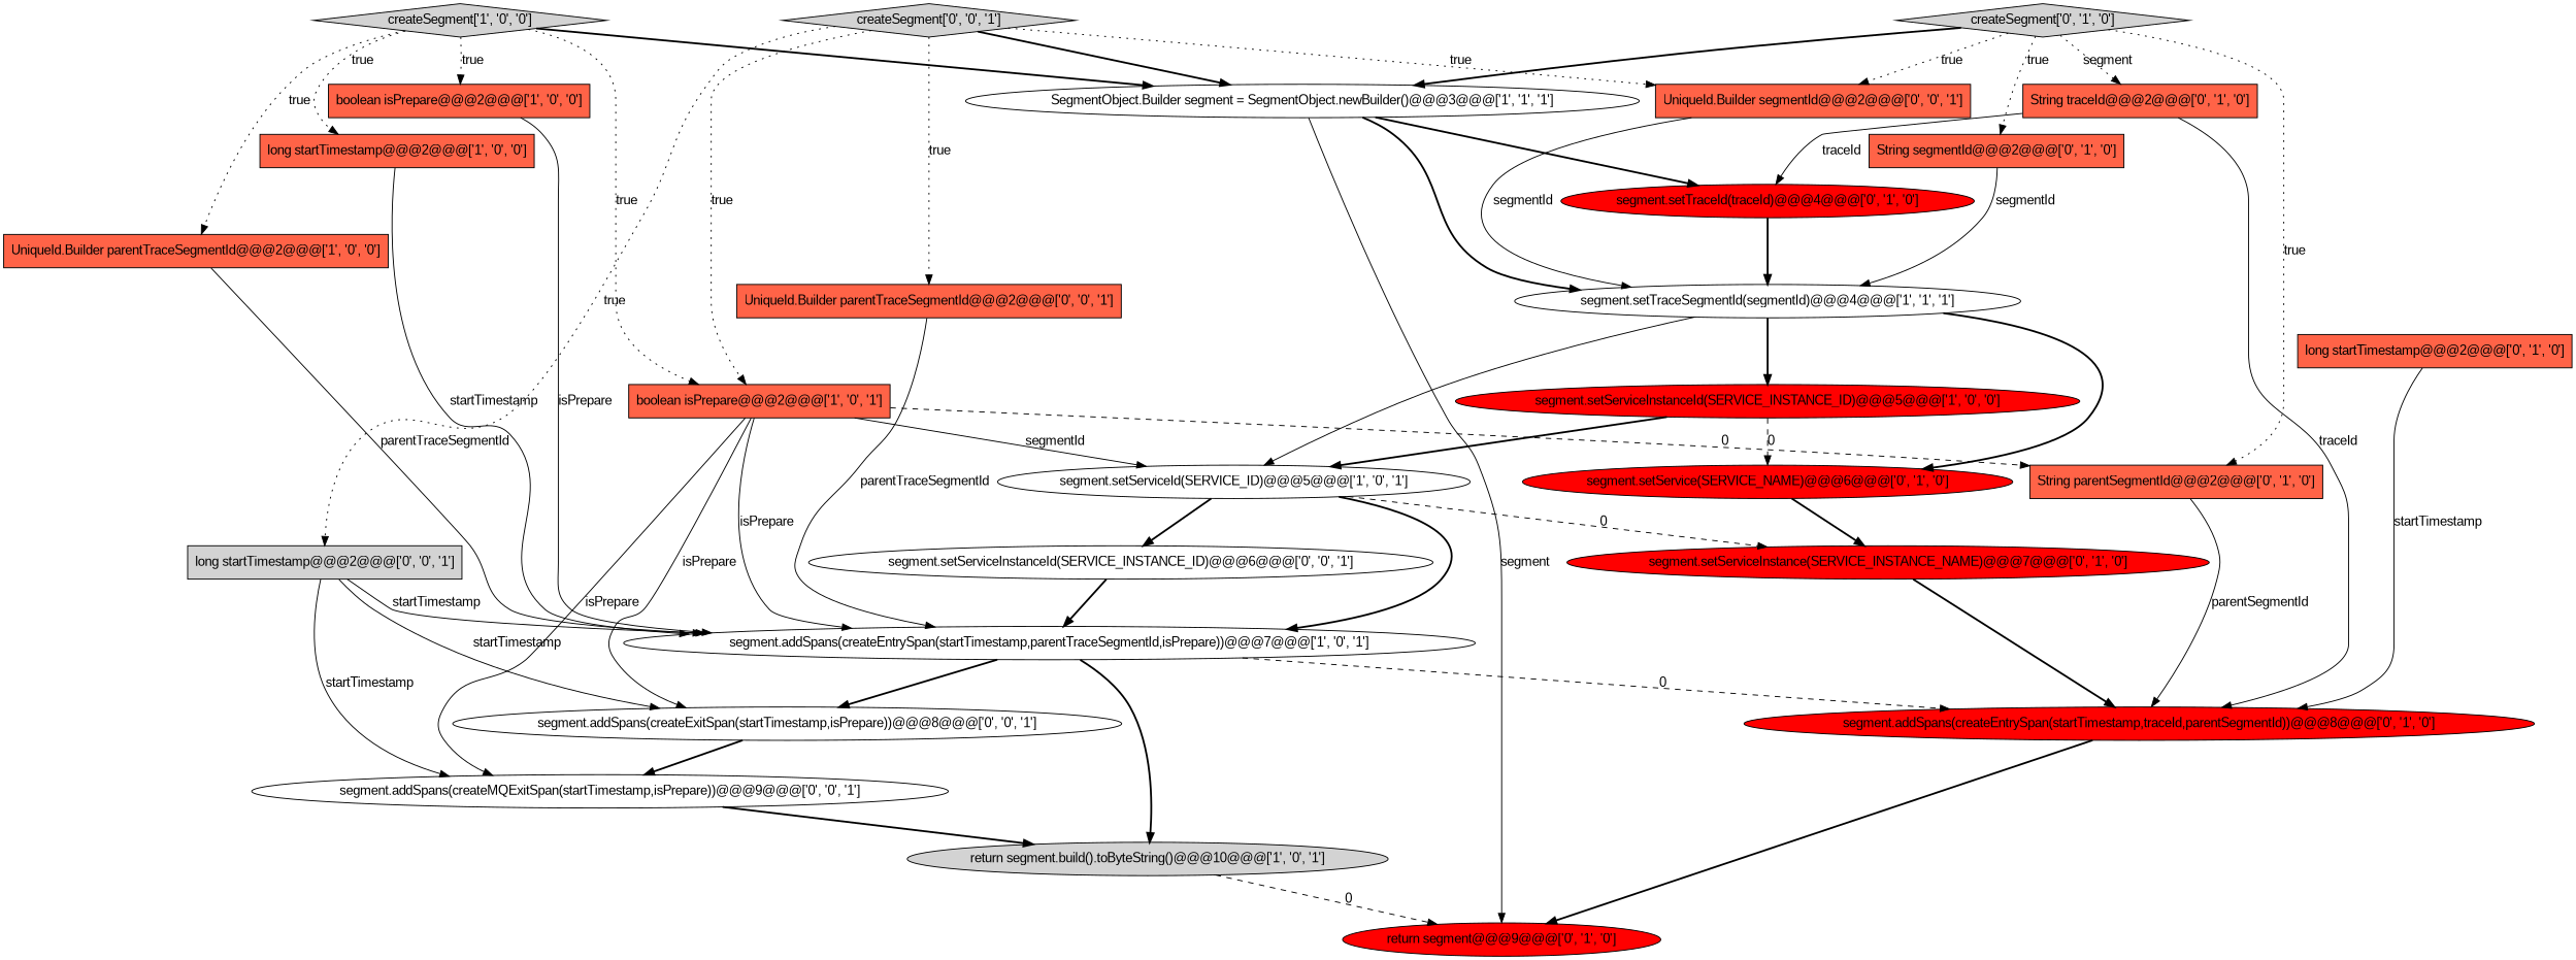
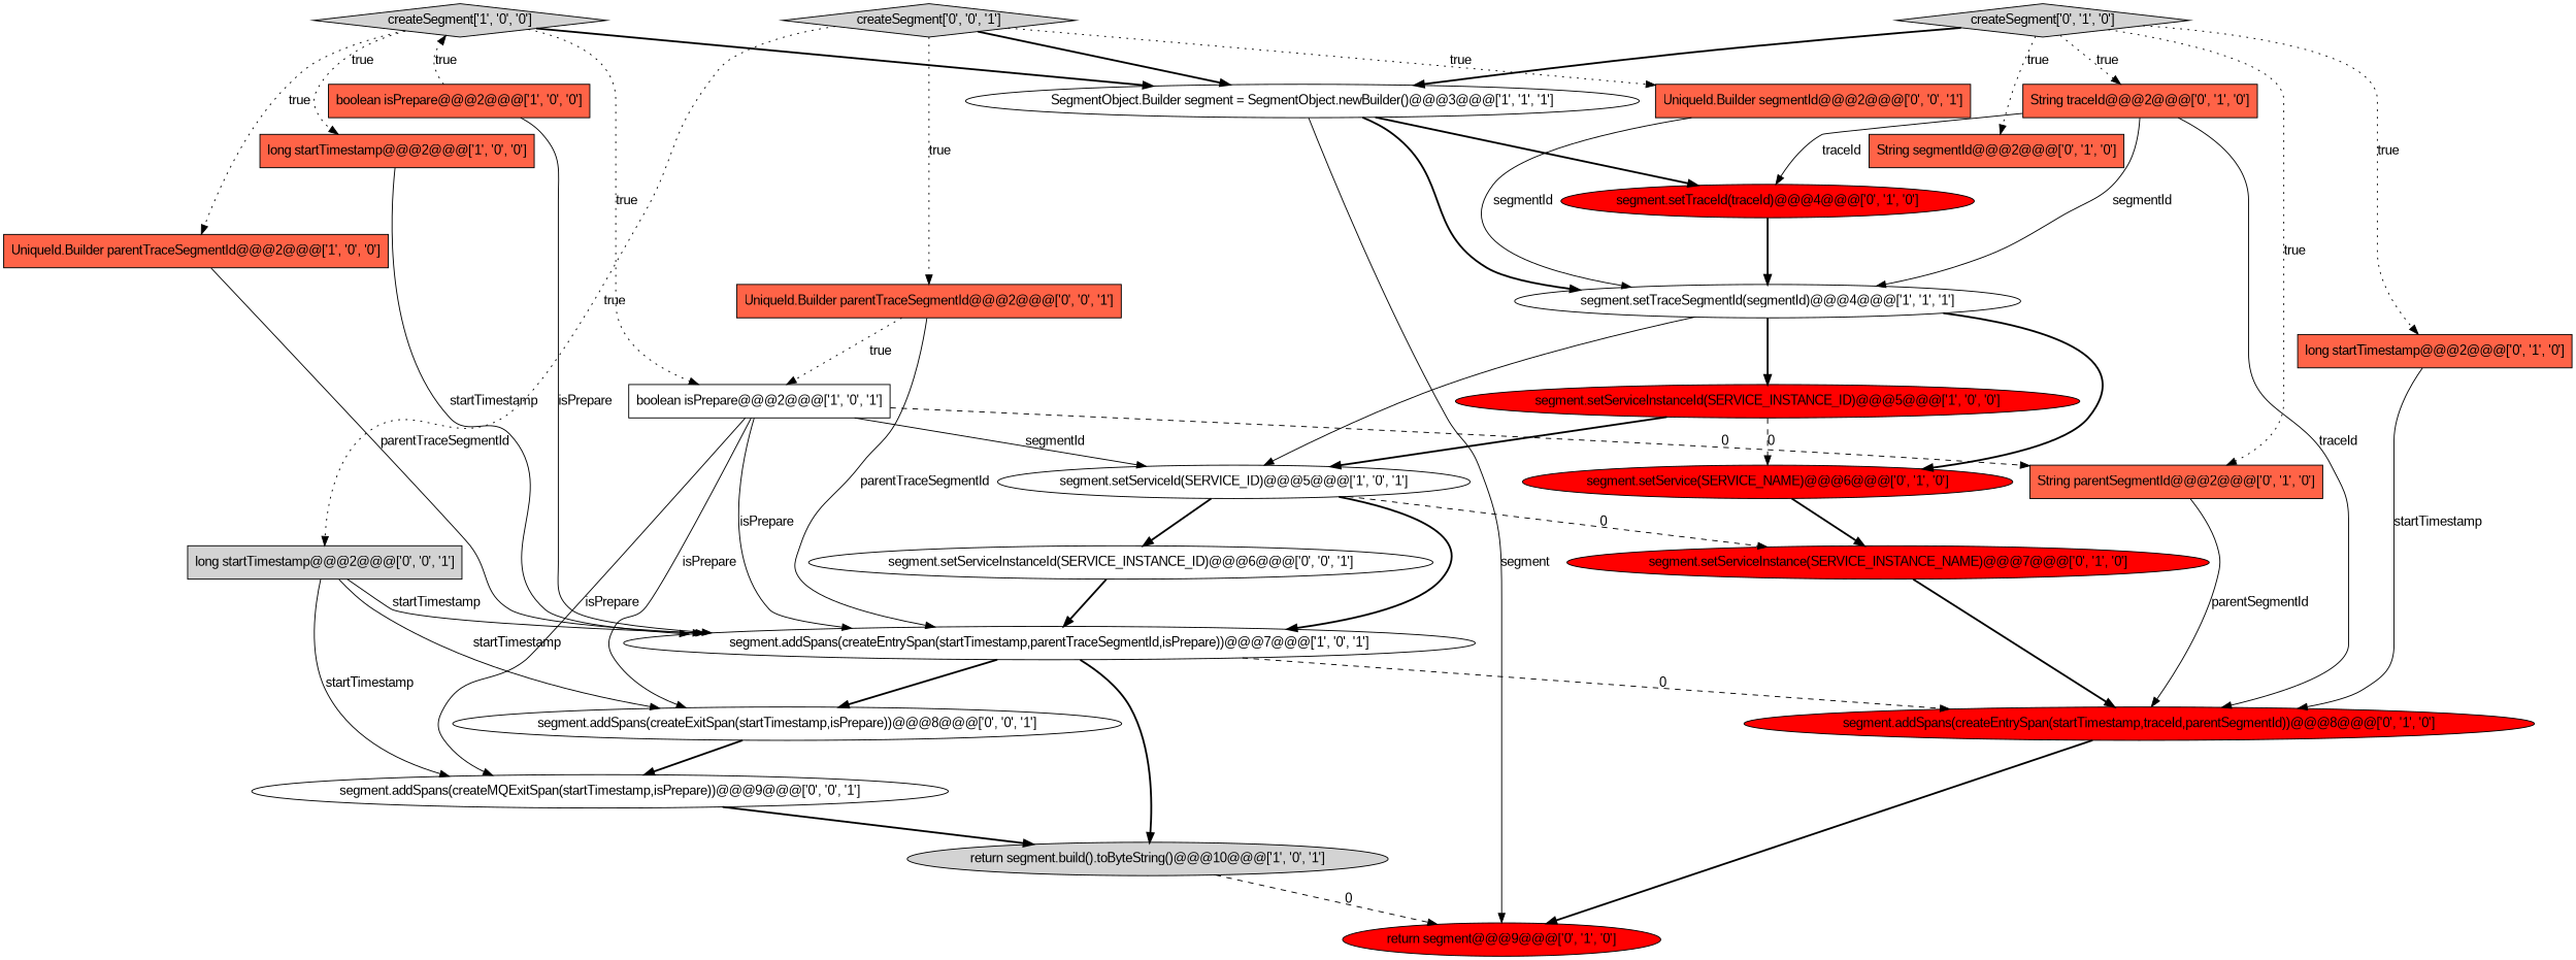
  digraph {
    fontname="Liberation Sans"
    node [fillcolor=tomato fontname="Liberation Sans" shape=ellipse style=filled]
    edge [fontname="Liberation Sans" style=bold]
    n1 [fillcolor=white label="segment.setServiceId(SERVICE_ID)@@@5@@@['1', '0', '1']"]
    n2 [fillcolor=white label="segment.addSpans(createEntrySpan(startTimestamp,parentTraceSegmentId,isPrepare))@@@7@@@['1', '0', '1']"]
    n3 [fillcolor=red label="segment.setServiceInstance(SERVICE_INSTANCE_NAME)@@@7@@@['0', '1', '0']"]
    n4 [fillcolor=white label="segment.setServiceInstanceId(SERVICE_INSTANCE_ID)@@@6@@@['0', '0', '1']"]
    n5 [fillcolor=lightgray label="return segment.build().toByteString()@@@10@@@['1', '0', '1']"]
    n6 [fillcolor=white label="segment.addSpans(createExitSpan(startTimestamp,isPrepare))@@@8@@@['0', '0', '1']"]
    n7 [fillcolor=red label="segment.addSpans(createEntrySpan(startTimestamp,traceId,parentSegmentId))@@@8@@@['0', '1', '0']"]
    n8 [fillcolor=red label="segment.setServiceInstanceId(SERVICE_INSTANCE_ID)@@@5@@@['1', '0', '0']"]
    n9 [fillcolor=red label="segment.setService(SERVICE_NAME)@@@6@@@['0', '1', '0']"]
    n10 [fillcolor=white label="segment.addSpans(createMQExitSpan(startTimestamp,isPrepare))@@@9@@@['0', '0', '1']"]
    n11 [fillcolor=red label="return segment@@@9@@@['0', '1', '0']"]
    n12 [label="UniqueId.Builder segmentId@@@2@@@['0', '0', '1']" shape=box]
    n13 [fillcolor=white label="segment.setTraceSegmentId(segmentId)@@@4@@@['1', '1', '1']"]
    n14 [fillcolor=lightgray label="createSegment['0', '0', '1']" shape=diamond]
    n15 [fillcolor=lightgray label="long startTimestamp@@@2@@@['0', '0', '1']" shape=box]
    n16 [label="UniqueId.Builder parentTraceSegmentId@@@2@@@['0', '0', '1']" shape=box]
-   n17 [label="boolean isPrepare@@@2@@@['1', '0', '1']" shape=box]
+   n17 [fillcolor=white label="boolean isPrepare@@@2@@@['1', '0', '1']" shape=box]
    n18 [fillcolor=white label="SegmentObject.Builder segment = SegmentObject.newBuilder()@@@3@@@['1', '1', '1']"]
    n19 [label="String parentSegmentId@@@2@@@['0', '1', '0']" shape=box]
    n20 [fillcolor=red label="segment.setTraceId(traceId)@@@4@@@['0', '1', '0']"]
    n21 [label="String traceId@@@2@@@['0', '1', '0']" shape=box]
    n22 [fillcolor=lightgray label="createSegment['0', '1', '0']" shape=diamond]
    n23 [label="String segmentId@@@2@@@['0', '1', '0']" shape=box]
    n24 [label="long startTimestamp@@@2@@@['0', '1', '0']" shape=box]
    n25 [label="long startTimestamp@@@2@@@['1', '0', '0']" shape=box]
    n26 [fillcolor=lightgray label="createSegment['1', '0', '0']" shape=diamond]
    n27 [label="boolean isPrepare@@@2@@@['1', '0', '0']" shape=box]
    n28 [label="UniqueId.Builder parentTraceSegmentId@@@2@@@['1', '0', '0']" shape=box]
    n1 -> n2
    n1 -> n3 [label=0 style=dashed]
    n1 -> n4
    n2 -> n5
    n2 -> n6
    n2 -> n7 [label=0 style=dashed]
    n3 -> n7
    n4 -> n2
    n5 -> n11 [label=0 style=dashed]
    n6 -> n10
    n7 -> n11
    n8 -> n1
    n8 -> n9 [label=0 style=dashed]
    n9 -> n3
    n10 -> n5
    n12 -> n13 [label=segmentId style=solid]
    n13 -> n1 [style=solid]
    n13 -> n8
    n13 -> n9
    n14 -> n12 [label=true style=dotted]
    n14 -> n15 [label=true style=dotted]
    n14 -> n16 [label=true style=dotted]
-   n14 -> n17 [label=true style=dotted]
+   n16 -> n17 [label=true style=dotted]
    n14 -> n18
    n15 -> n2 [label=startTimestamp style=solid]
    n15 -> n6 [label=startTimestamp style=solid]
    n15 -> n10 [label=startTimestamp style=solid]
    n16 -> n2 [label=parentTraceSegmentId style=solid]
    n17 -> n1 [label=segmentId style=solid]
    n17 -> n2 [label=isPrepare style=solid]
    n17 -> n6 [label=isPrepare style=solid]
    n17 -> n10 [label=isPrepare style=solid]
    n17 -> n19 [label=0 style=dashed]
    n18 -> n11 [label=segment style=solid]
    n18 -> n13
    n18 -> n20
    n19 -> n7 [label=parentSegmentId style=solid]
    n20 -> n13
    n21 -> n7 [label=traceId style=solid]
    n21 -> n20 [label=traceId style=solid]
    n22 -> n18
    n22 -> n19 [label=true style=dotted]
-   n22 -> n21 [label=segment style=dotted]
+   n22 -> n21 [label=true style=dotted]
    n22 -> n23 [label=true style=dotted]
-   n22 -> n12 [label=true style=dotted]
-   n23 -> n13 [label=segmentId style=solid]
+   n22 -> n24 [label=true style=dotted]
+   n21 -> n13 [label=segmentId style=solid]
    n24 -> n7 [label=startTimestamp style=solid]
    n25 -> n2 [label=startTimestamp style=solid]
    n26 -> n17 [label=true style=dotted]
    n26 -> n18
    n26 -> n25 [label=true style=dotted]
-   n26 -> n27 [label=true style=dotted]
+   n27 -> n26 [label=true style=dotted]
    n26 -> n28 [label=true style=dotted]
    n27 -> n2 [label=isPrepare style=solid]
    n28 -> n2 [label=parentTraceSegmentId style=solid]
  }
